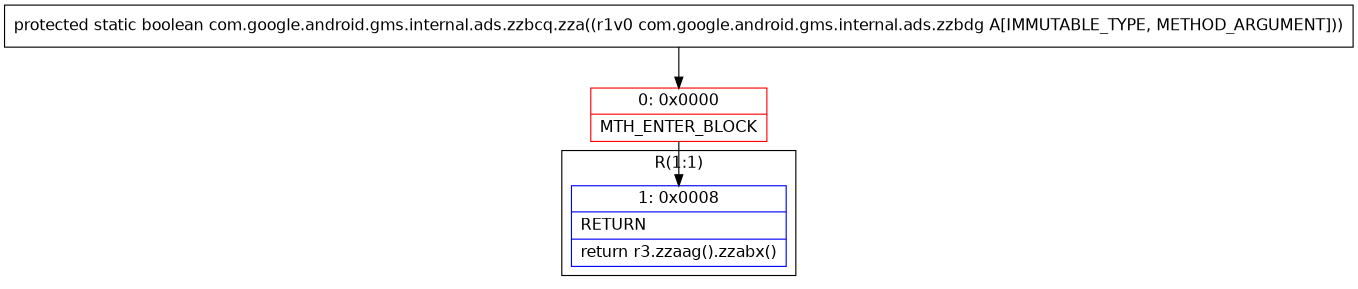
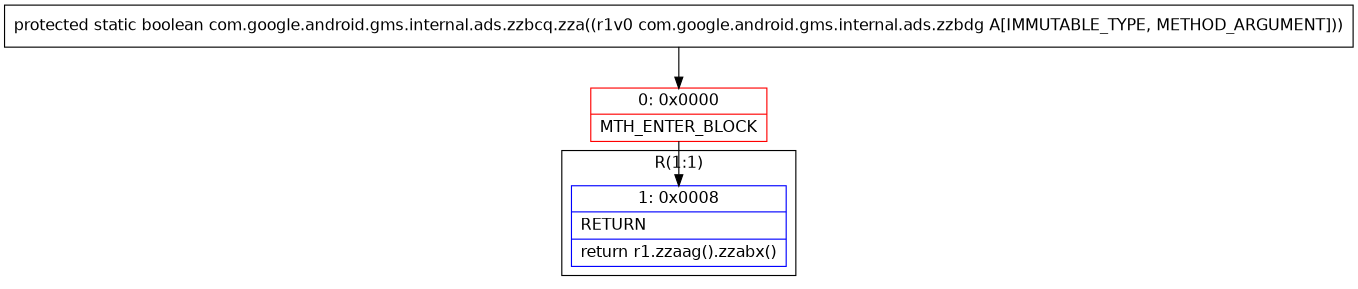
  digraph {
    fontname="DejaVu Sans"
    node [shape=record fontname="DejaVu Sans"]
    edge [fontname="DejaVu Sans"]
-   n1 [color=blue label="{1\:\ 0x0008|RETURN\l|return r3.zzaag().zzabx()\l}"]
+   n1 [color=blue label="{1\:\ 0x0008|RETURN\l|return r1.zzaag().zzabx()\l}"]
    n2 [color=red label="{0\:\ 0x0000|MTH_ENTER_BLOCK\l}"]
    n3 [label="{protected static boolean com.google.android.gms.internal.ads.zzbcq.zza((r1v0 com.google.android.gms.internal.ads.zzbdg A[IMMUTABLE_TYPE, METHOD_ARGUMENT])) }"]
    subgraph cluster_1 {
      label="R(1:1)"
      n1
    }
    n2 -> n1
    n3 -> n2
  }
